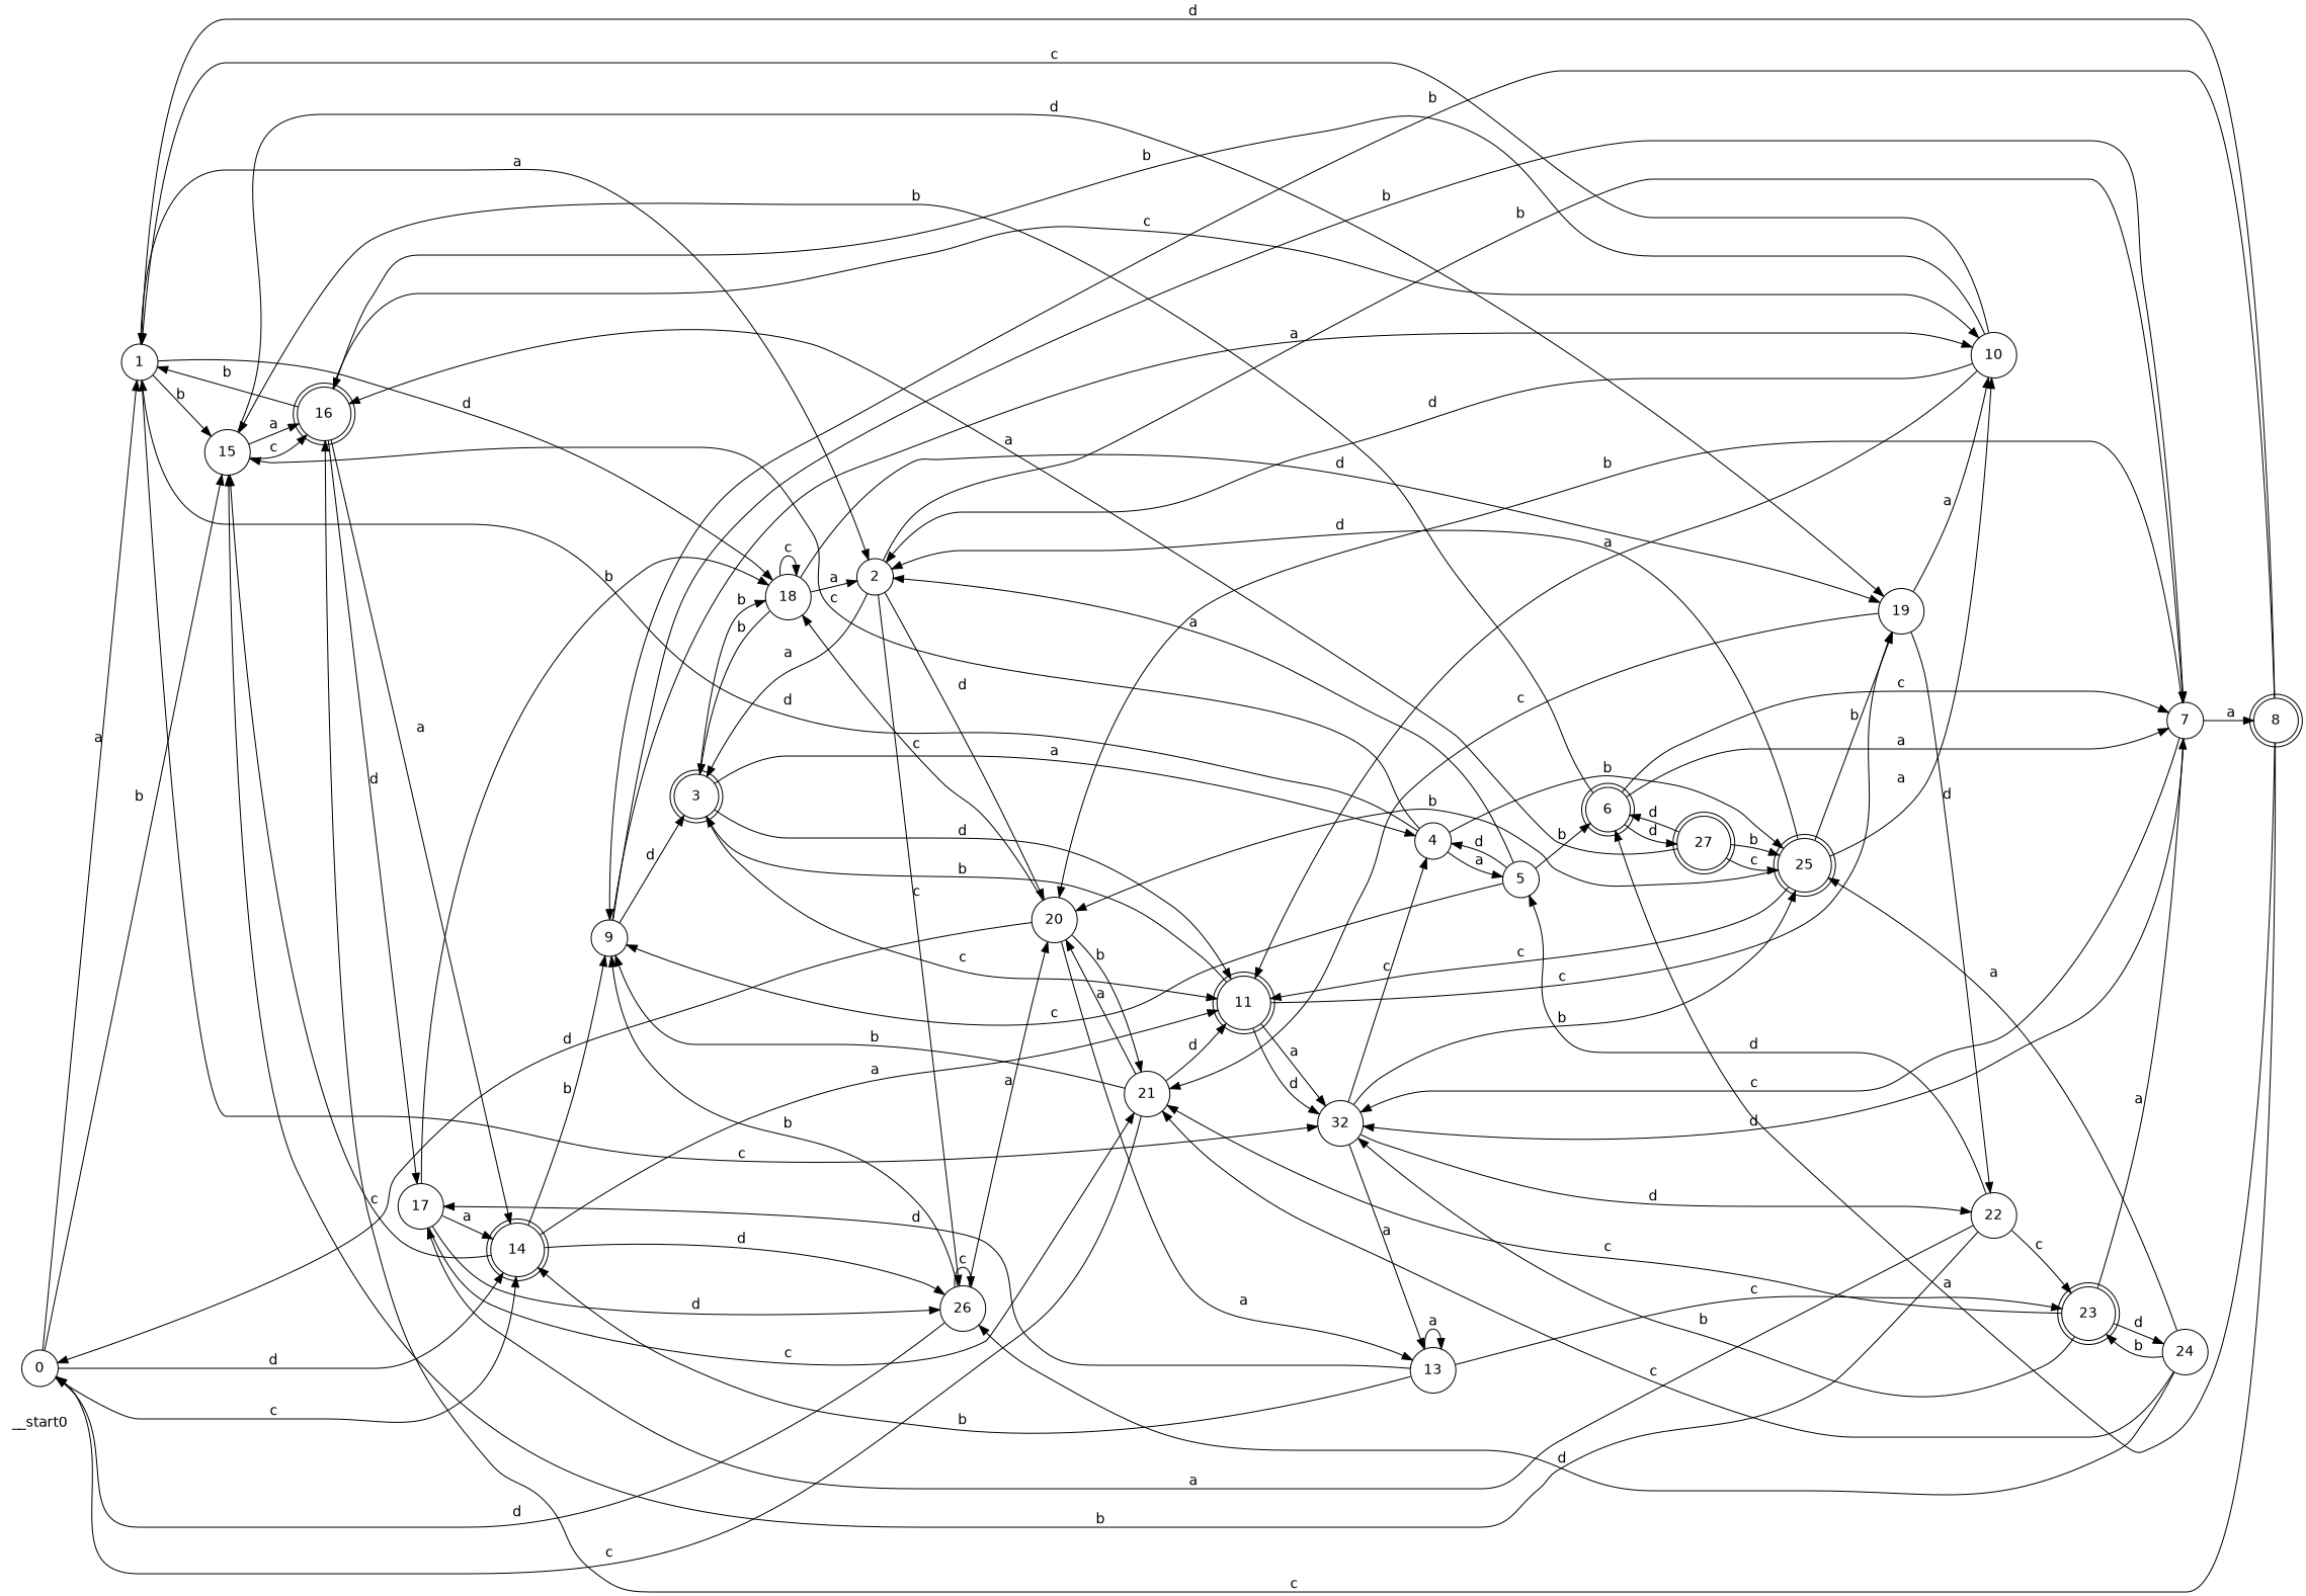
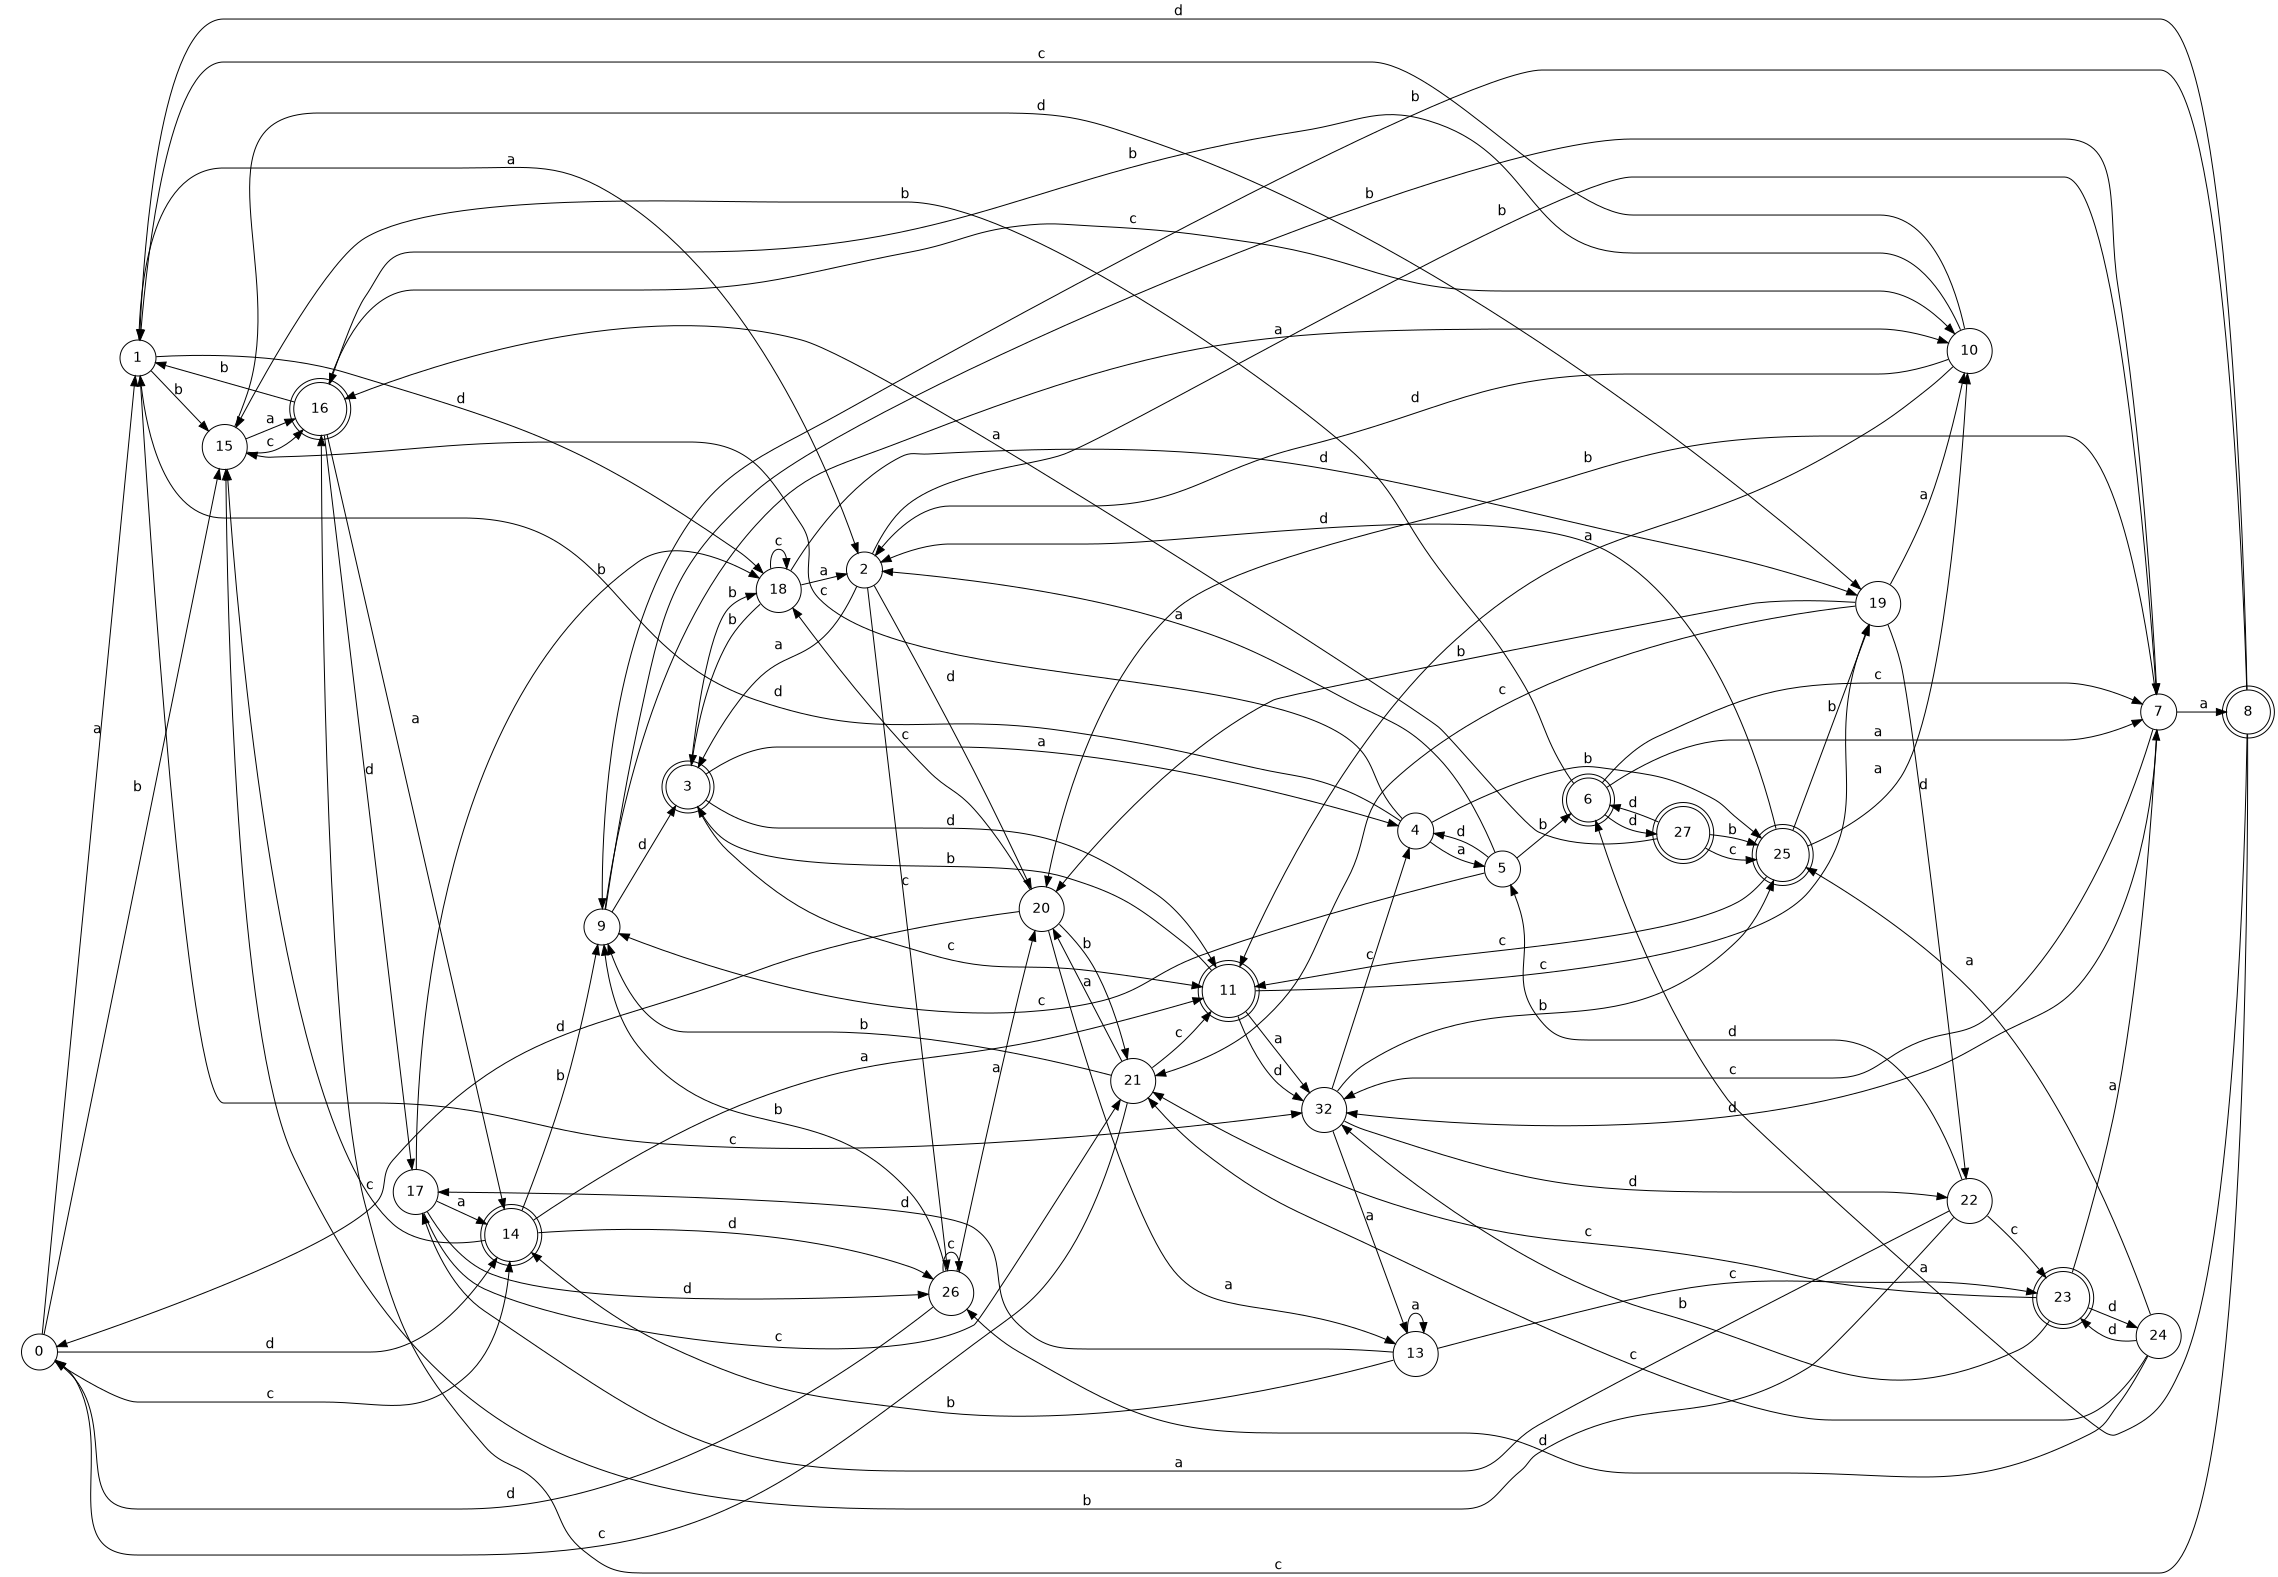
  digraph {
    fontname="DejaVu Sans"
    rankdir=LR
    node [fontname="DejaVu Sans" shape=circle color=black fillcolor=white style=filled]
    edge [fontname="DejaVu Sans"]
-   __start0 [shape=none color="" fillcolor="" style=""]
    n2 [label=0]
    n3 [label=1]
    n4 [label=14 shape=doublecircle style="rounded,filled"]
    n5 [label=15]
    n6 [label=2]
    n7 [label=32]
    n8 [label=18]
    n9 [label=26]
    n10 [label=11 shape=doublecircle style="rounded,filled"]
    n11 [label=9]
    n12 [label=16 shape=doublecircle style="rounded,filled"]
    n13 [label=19]
    n14 [label=3 shape=doublecircle style="rounded,filled"]
    n15 [label=7]
    n16 [label=20]
    n17 [label=4]
    n18 [label=25 shape=doublecircle style="rounded,filled"]
    n19 [label=13]
    n20 [label=22]
    n21 [label=8 shape=doublecircle style="rounded,filled"]
    n22 [label=21]
    n23 [label=5]
    n24 [label=6 shape=doublecircle style="rounded,filled"]
    n25 [label=10]
    n26 [label=27 shape=doublecircle style="rounded,filled"]
    n27 [label=17]
    n28 [label=23 shape=doublecircle style="rounded,filled"]
    n29 [label=24]
    n2 -> n3 [label=a]
    n2 -> n4 [label=c]
    n2 -> n4 [label=d]
    n2 -> n5 [label=b]
    n3 -> n5 [label=b]
    n3 -> n6 [label=a]
    n3 -> n7 [label=c]
    n3 -> n8 [label=d]
    n4 -> n5 [label=c]
    n4 -> n9 [label=d]
    n4 -> n10 [label=a]
    n4 -> n11 [label=b]
    n5 -> n12 [label=a]
    n5 -> n12 [label=c]
    n5 -> n13 [label=d]
    n6 -> n9 [label=c]
    n6 -> n14 [label=a]
    n6 -> n15 [label=b]
    n6 -> n16 [label=d]
    n7 -> n17 [label=c]
    n7 -> n18 [label=b]
    n7 -> n19 [label=a]
    n7 -> n20 [label=d]
    n8 -> n6 [label=a]
    n8 -> n8 [label=c]
    n8 -> n13 [label=d]
    n8 -> n14 [label=b]
    n9 -> n2 [label=d]
    n9 -> n9 [label=c]
    n9 -> n11 [label=b]
    n9 -> n16 [label=a]
    n10 -> n7 [label=a]
    n10 -> n7 [label=d]
    n10 -> n13 [label=c]
    n10 -> n14 [label=b]
    n11 -> n14 [label=d]
    n11 -> n15 [label=b]
    n11 -> n25 [label=a]
    n12 -> n3 [label=b]
    n12 -> n4 [label=a]
    n12 -> n25 [label=c]
    n12 -> n27 [label=d]
-   n18 -> n16 [label=b]
+   n13 -> n16 [label=b]
    n13 -> n20 [label=d]
    n13 -> n22 [label=c]
    n13 -> n25 [label=a]
    n14 -> n8 [label=b]
    n14 -> n10 [label=c]
    n14 -> n10 [label=d]
    n14 -> n17 [label=a]
    n15 -> n7 [label=c]
    n15 -> n7 [label=d]
    n15 -> n16 [label=b]
    n15 -> n21 [label=a]
    n16 -> n2 [label=d]
    n16 -> n8 [label=c]
    n16 -> n19 [label=a]
    n16 -> n22 [label=b]
    n17 -> n3 [label=d]
    n17 -> n5 [label=c]
    n17 -> n18 [label=b]
    n17 -> n23 [label=a]
    n18 -> n6 [label=d]
    n18 -> n10 [label=c]
    n18 -> n13 [label=b]
    n18 -> n25 [label=a]
    n19 -> n4 [label=b]
    n19 -> n19 [label=a]
    n19 -> n27 [label=d]
    n19 -> n28 [label=c]
    n20 -> n5 [label=b]
    n20 -> n23 [label=d]
    n20 -> n27 [label=a]
    n20 -> n28 [label=c]
    n21 -> n3 [label=d]
    n21 -> n11 [label=b]
    n21 -> n12 [label=c]
    n21 -> n24 [label=a]
    n22 -> n2 [label=c]
-   n22 -> n10 [label=d]
+   n22 -> n10 [label=c]
    n22 -> n11 [label=b]
    n22 -> n16 [label=a]
    n23 -> n6 [label=a]
    n23 -> n11 [label=c]
    n23 -> n17 [label=d]
    n23 -> n24 [label=b]
    n24 -> n5 [label=b]
    n24 -> n15 [label=a]
    n24 -> n15 [label=c]
    n24 -> n26 [label=d]
    n25 -> n3 [label=c]
    n25 -> n6 [label=d]
    n25 -> n10 [label=a]
    n25 -> n12 [label=b]
    n26 -> n12 [label=a]
    n26 -> n18 [label=b]
    n26 -> n18 [label=c]
    n26 -> n24 [label=d]
    n27 -> n4 [label=a]
    n27 -> n8 [label=b]
    n27 -> n9 [label=d]
    n27 -> n22 [label=c]
    n28 -> n7 [label=b]
    n28 -> n15 [label=a]
    n28 -> n22 [label=c]
    n28 -> n29 [label=d]
    n29 -> n9 [label=d]
    n29 -> n18 [label=a]
    n29 -> n22 [label=c]
-   n29 -> n28 [label=b]
+   n29 -> n28 [label=d]
  }
